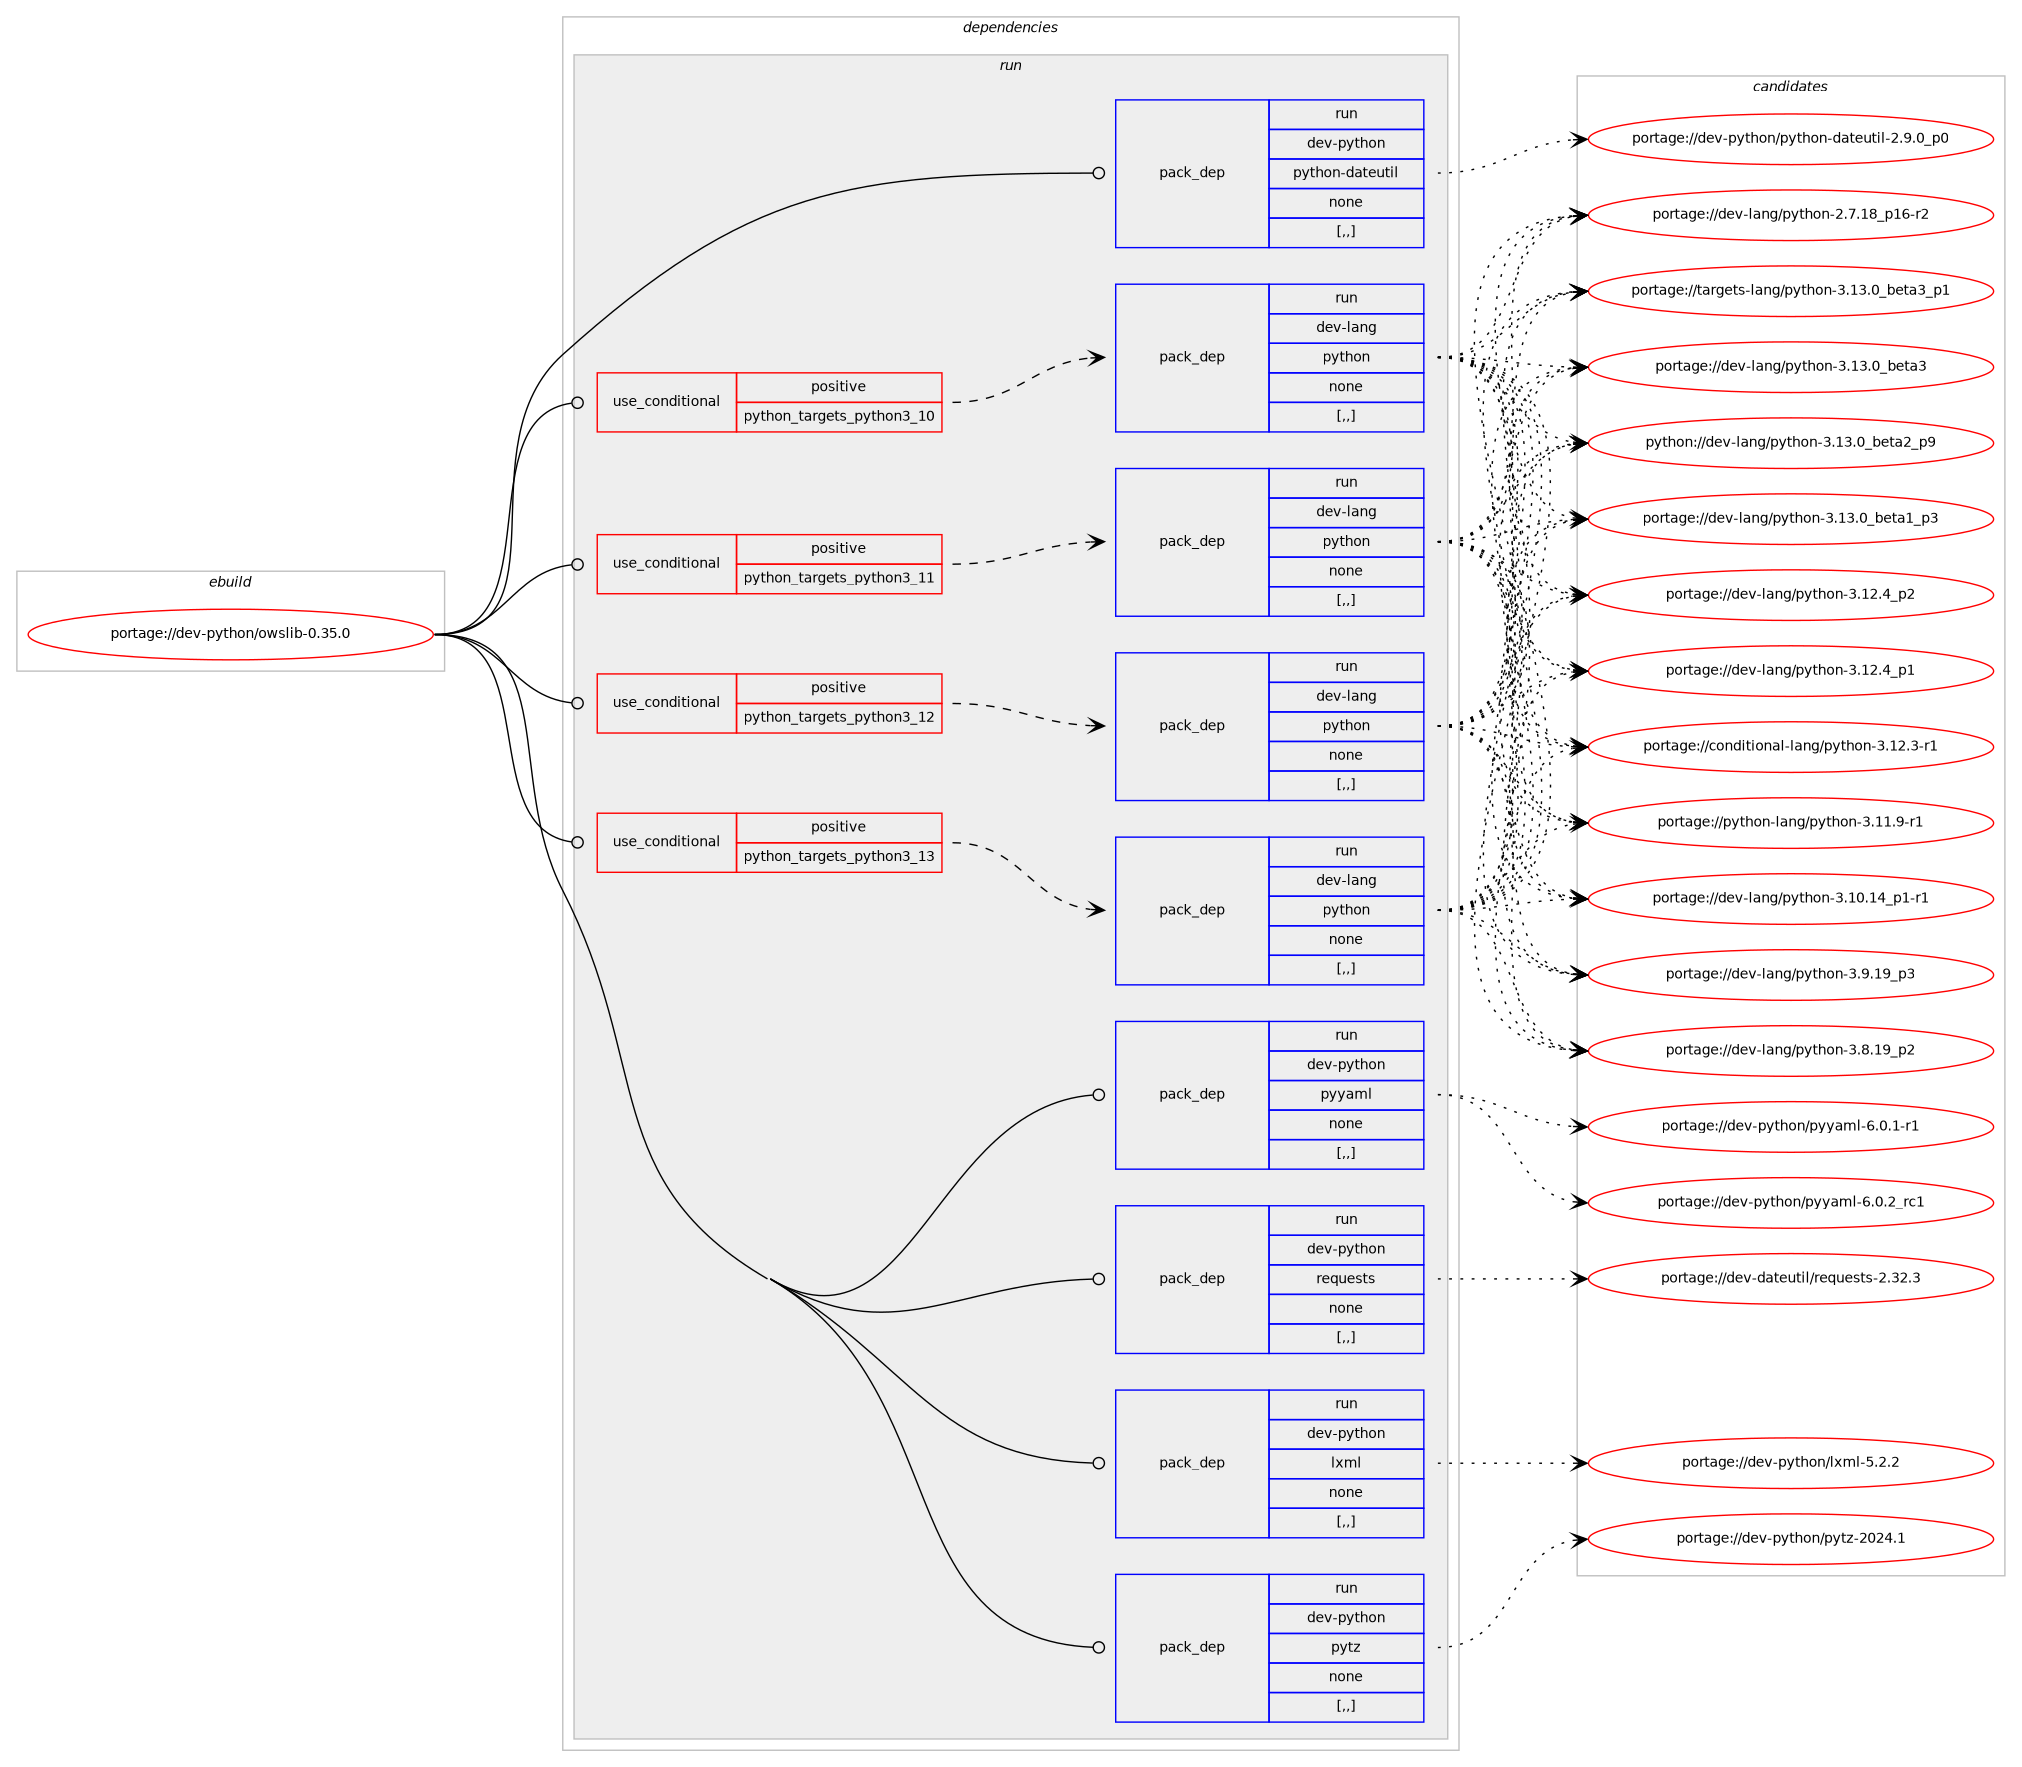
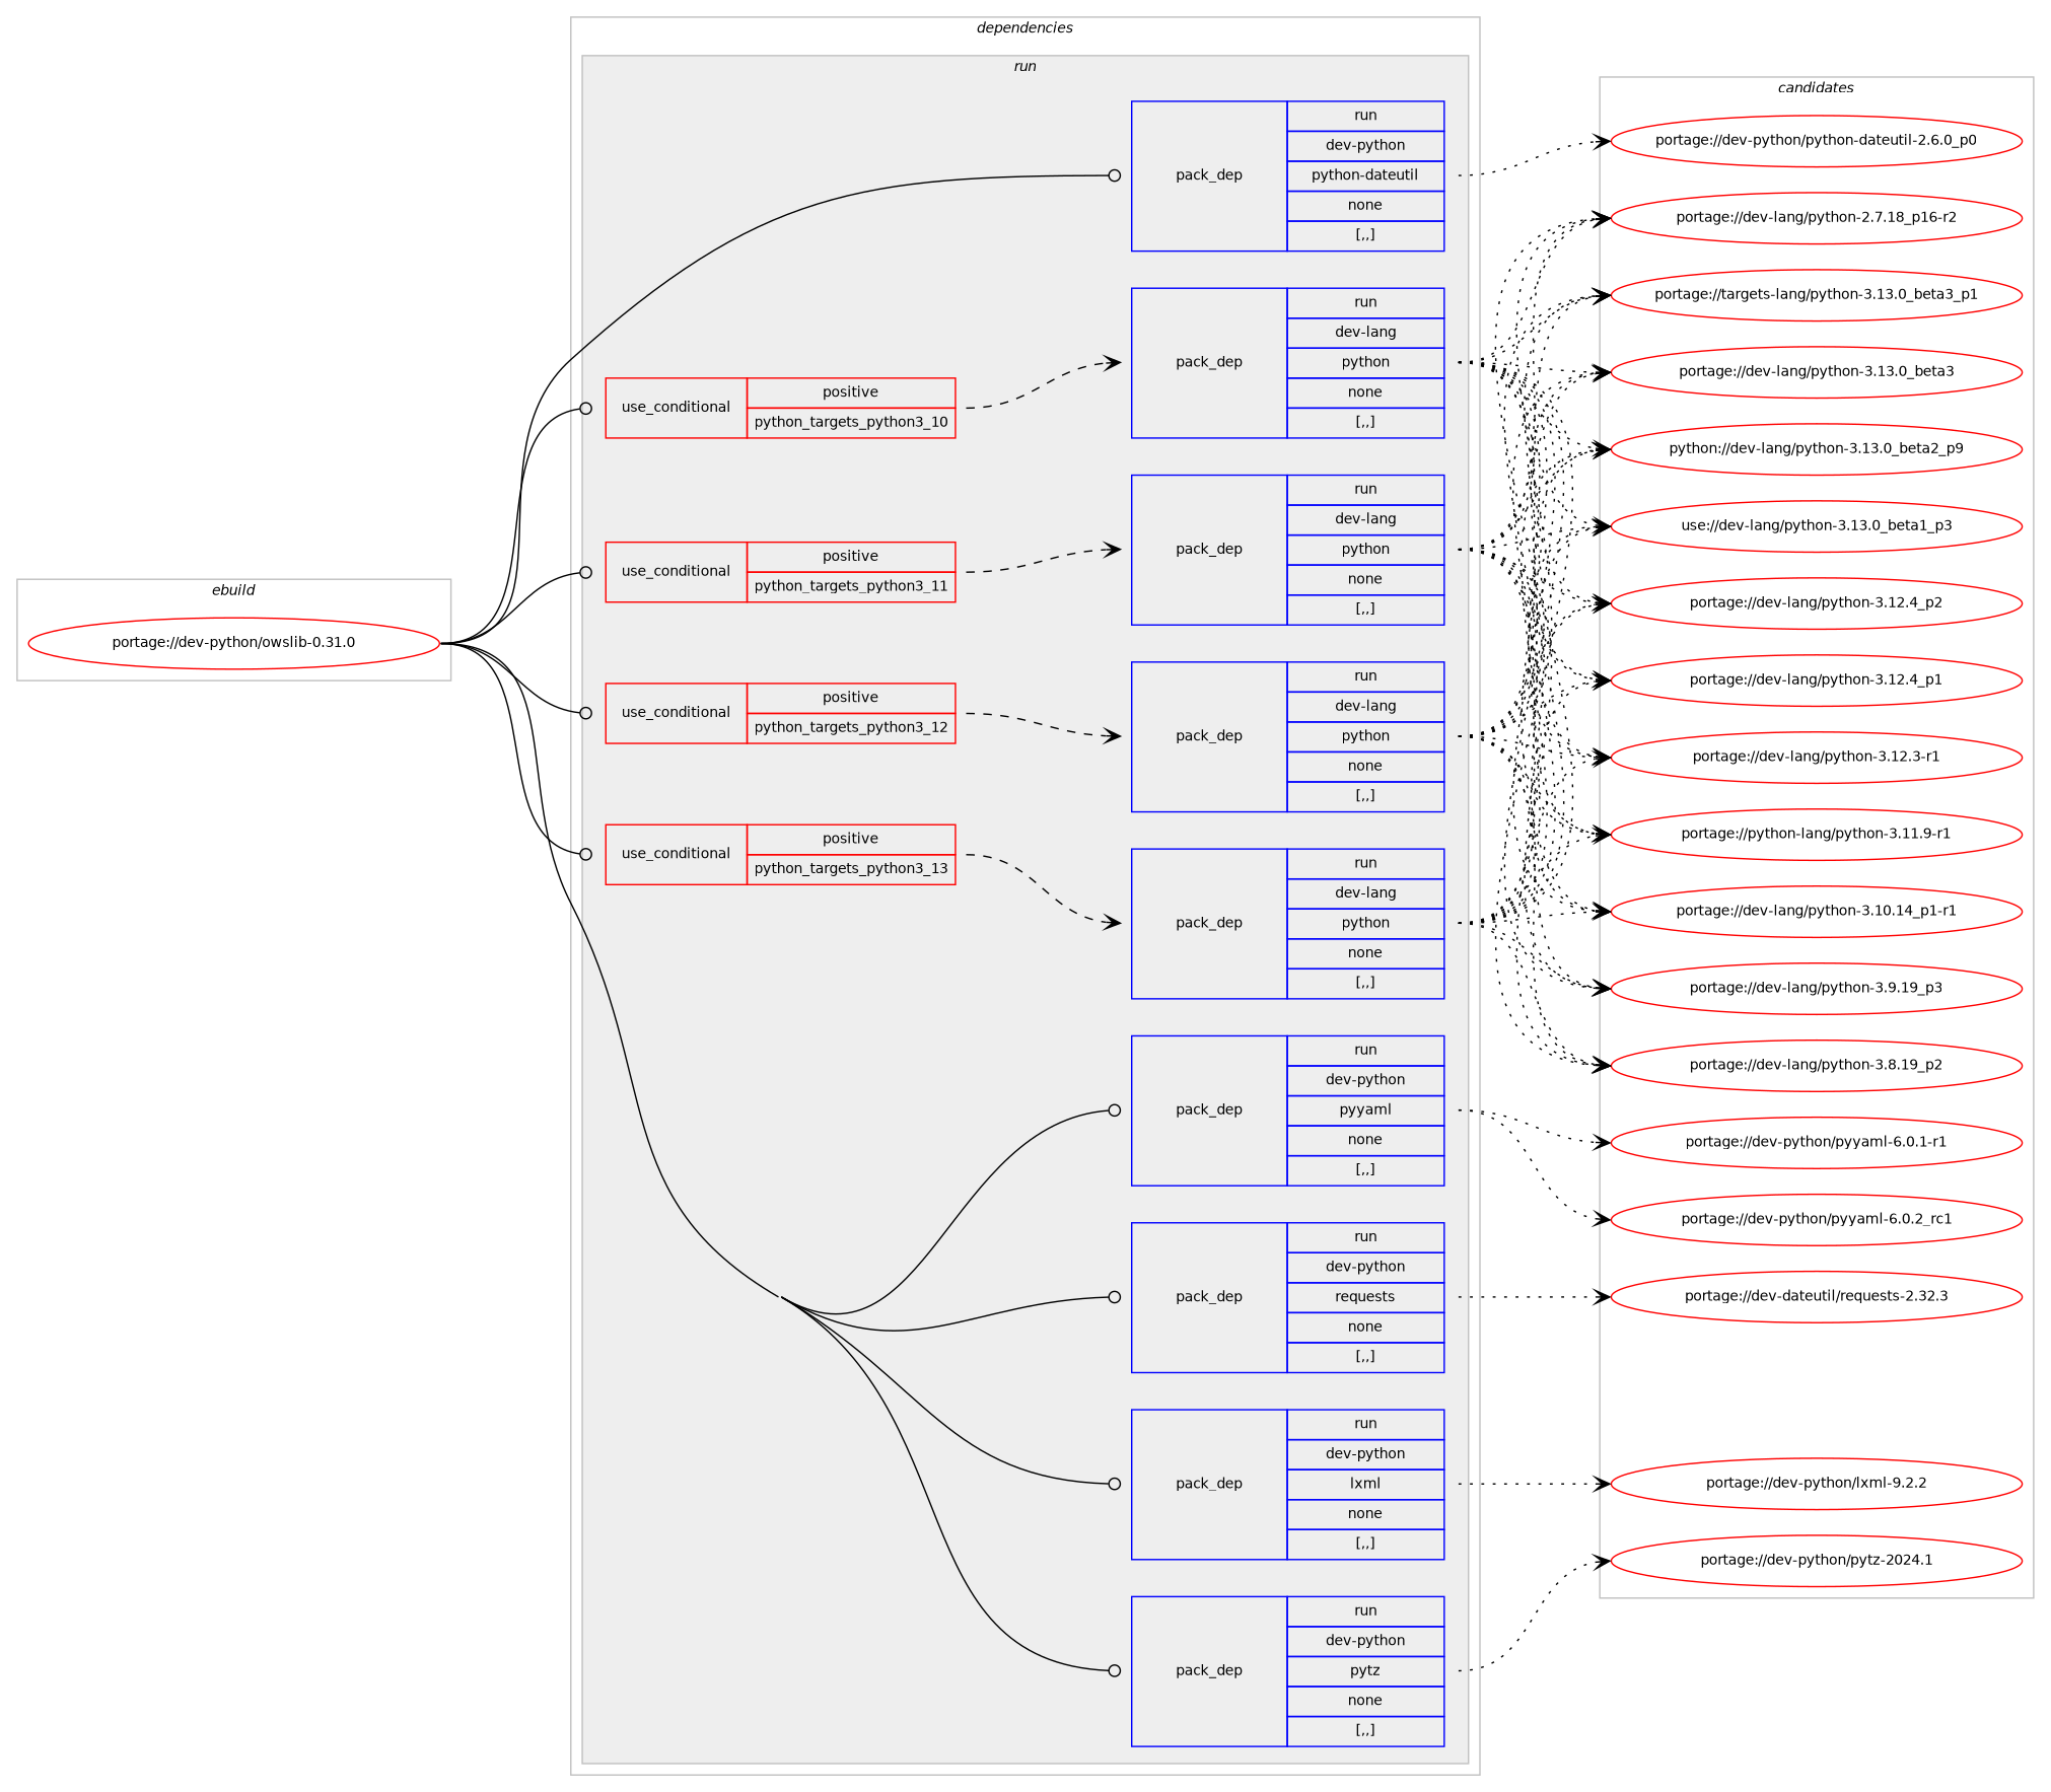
  digraph {
    compound=true
    concentrate=true
    fontname=Helvetica
    fontsize=10
    newrank=true
    rankdir=LR
    ranksep=1.5
    node [color=red fontname=Helvetica fontsize=10]
    edge [arrowhead=vee headport=w style=dotted tailport=e weight=100]
-   n1 [label="portage://dev-python/owslib-0.35.0" width=4]
+   n1 [label="portage://dev-python/owslib-0.31.0" width=4]
    n2 [color=blue label=<<TABLE BORDER="0" CELLBORDER="1" CELLSPACING="0" CELLPADDING="4" WIDTH="220"><TR><TD ROWSPAN="6" CELLPADDING="30">pack_dep</TD></TR><TR><TD WIDTH="110">run</TD></TR><TR><TD>dev-python</TD></TR><TR><TD>python-dateutil</TD></TR><TR><TD>none</TD></TR><TR><TD>[,,]</TD></TR></TABLE>> shape=none]
    n3 [color=blue label=<<TABLE BORDER="0" CELLBORDER="1" CELLSPACING="0" CELLPADDING="4" WIDTH="220"><TR><TD ROWSPAN="6" CELLPADDING="30">pack_dep</TD></TR><TR><TD WIDTH="110">run</TD></TR><TR><TD>dev-lang</TD></TR><TR><TD>python</TD></TR><TR><TD>none</TD></TR><TR><TD>[,,]</TD></TR></TABLE>> shape=none]
    n4 [label=<<TABLE BORDER="0" CELLBORDER="1" CELLSPACING="0" CELLPADDING="4"><TR><TD ROWSPAN="3" CELLPADDING="10">use_conditional</TD></TR><TR><TD>positive</TD></TR><TR><TD>python_targets_python3_10</TD></TR></TABLE>> shape=none]
    n5 [color=blue label=<<TABLE BORDER="0" CELLBORDER="1" CELLSPACING="0" CELLPADDING="4" WIDTH="220"><TR><TD ROWSPAN="6" CELLPADDING="30">pack_dep</TD></TR><TR><TD WIDTH="110">run</TD></TR><TR><TD>dev-lang</TD></TR><TR><TD>python</TD></TR><TR><TD>none</TD></TR><TR><TD>[,,]</TD></TR></TABLE>> shape=none]
    n6 [label=<<TABLE BORDER="0" CELLBORDER="1" CELLSPACING="0" CELLPADDING="4"><TR><TD ROWSPAN="3" CELLPADDING="10">use_conditional</TD></TR><TR><TD>positive</TD></TR><TR><TD>python_targets_python3_11</TD></TR></TABLE>> shape=none]
    n7 [color=blue label=<<TABLE BORDER="0" CELLBORDER="1" CELLSPACING="0" CELLPADDING="4" WIDTH="220"><TR><TD ROWSPAN="6" CELLPADDING="30">pack_dep</TD></TR><TR><TD WIDTH="110">run</TD></TR><TR><TD>dev-lang</TD></TR><TR><TD>python</TD></TR><TR><TD>none</TD></TR><TR><TD>[,,]</TD></TR></TABLE>> shape=none]
    n8 [label=<<TABLE BORDER="0" CELLBORDER="1" CELLSPACING="0" CELLPADDING="4"><TR><TD ROWSPAN="3" CELLPADDING="10">use_conditional</TD></TR><TR><TD>positive</TD></TR><TR><TD>python_targets_python3_12</TD></TR></TABLE>> shape=none]
    n9 [color=blue label=<<TABLE BORDER="0" CELLBORDER="1" CELLSPACING="0" CELLPADDING="4" WIDTH="220"><TR><TD ROWSPAN="6" CELLPADDING="30">pack_dep</TD></TR><TR><TD WIDTH="110">run</TD></TR><TR><TD>dev-lang</TD></TR><TR><TD>python</TD></TR><TR><TD>none</TD></TR><TR><TD>[,,]</TD></TR></TABLE>> shape=none]
    n10 [label=<<TABLE BORDER="0" CELLBORDER="1" CELLSPACING="0" CELLPADDING="4"><TR><TD ROWSPAN="3" CELLPADDING="10">use_conditional</TD></TR><TR><TD>positive</TD></TR><TR><TD>python_targets_python3_13</TD></TR></TABLE>> shape=none]
    n11 [color=blue label=<<TABLE BORDER="0" CELLBORDER="1" CELLSPACING="0" CELLPADDING="4" WIDTH="220"><TR><TD ROWSPAN="6" CELLPADDING="30">pack_dep</TD></TR><TR><TD WIDTH="110">run</TD></TR><TR><TD>dev-python</TD></TR><TR><TD>lxml</TD></TR><TR><TD>none</TD></TR><TR><TD>[,,]</TD></TR></TABLE>> shape=none]
    n12 [color=blue label=<<TABLE BORDER="0" CELLBORDER="1" CELLSPACING="0" CELLPADDING="4" WIDTH="220"><TR><TD ROWSPAN="6" CELLPADDING="30">pack_dep</TD></TR><TR><TD WIDTH="110">run</TD></TR><TR><TD>dev-python</TD></TR><TR><TD>pytz</TD></TR><TR><TD>none</TD></TR><TR><TD>[,,]</TD></TR></TABLE>> shape=none]
    n13 [color=blue label=<<TABLE BORDER="0" CELLBORDER="1" CELLSPACING="0" CELLPADDING="4" WIDTH="220"><TR><TD ROWSPAN="6" CELLPADDING="30">pack_dep</TD></TR><TR><TD WIDTH="110">run</TD></TR><TR><TD>dev-python</TD></TR><TR><TD>pyyaml</TD></TR><TR><TD>none</TD></TR><TR><TD>[,,]</TD></TR></TABLE>> shape=none]
    n14 [color=blue label=<<TABLE BORDER="0" CELLBORDER="1" CELLSPACING="0" CELLPADDING="4" WIDTH="220"><TR><TD ROWSPAN="6" CELLPADDING="30">pack_dep</TD></TR><TR><TD WIDTH="110">run</TD></TR><TR><TD>dev-python</TD></TR><TR><TD>requests</TD></TR><TR><TD>none</TD></TR><TR><TD>[,,]</TD></TR></TABLE>> shape=none]
    n15 [label="portage://targets-lang/python-3.13.0_beta3_p1" width=4]
    n16 [label="portage://dev-lang/python-3.13.0_beta3" width=4]
    n17 [label="python://dev-lang/python-3.13.0_beta2_p9" width=4]
-   n18 [label="portage://dev-lang/python-3.13.0_beta1_p3" width=4]
+   n18 [label="use://dev-lang/python-3.13.0_beta1_p3" width=4]
    n19 [label="portage://dev-lang/python-3.12.4_p2" width=4]
    n20 [label="portage://dev-lang/python-3.12.4_p1" width=4]
-   n21 [label="portage://conditional-lang/python-3.12.3-r1" width=4]
+   n21 [label="portage://dev-lang/python-3.12.3-r1" width=4]
    n22 [label="portage://python-lang/python-3.11.9-r1" width=4]
    n23 [label="portage://dev-lang/python-3.10.14_p1-r1" width=4]
    n24 [label="portage://dev-lang/python-3.9.19_p3" width=4]
    n25 [label="portage://dev-lang/python-3.8.19_p2" width=4]
    n26 [label="portage://dev-lang/python-2.7.18_p16-r2" width=4]
-   n27 [label="portage://dev-python/lxml-5.2.2" width=4]
-   n28 [label="portage://dev-python/python-dateutil-2.9.0_p0" width=4]
+   n27 [label="portage://dev-python/lxml-9.2.2" width=4]
+   n28 [label="portage://dev-python/python-dateutil-2.6.0_p0" width=4]
    n29 [label="portage://dev-python/pytz-2024.1" width=4]
    n30 [label="portage://dev-python/pyyaml-6.0.2_rc1" width=4]
    n31 [label="portage://dev-python/pyyaml-6.0.1-r1" width=4]
    n32 [label="portage://dev-dateutil/requests-2.32.3" width=4]
    subgraph cluster_1 {
      color=gray
      label=<<i>ebuild</i>>
      n1
    }
    subgraph cluster_2 {
      color=gray
      label=<<i>dependencies</i>>
      subgraph cluster_3 {
        color=gray
        fillcolor="#eeeeee"
        label=<<i>compile</i>>
        style=filled
      }
      subgraph cluster_4 {
        color=gray
        fillcolor="#eeeeee"
        label=<<i>compile and run</i>>
        style=filled
      }
      subgraph cluster_5 {
        color=gray
        fillcolor="#eeeeee"
        label=<<i>run</i>>
        style=filled
        subgraph sub_6 {
          color=gray
          fillcolor="#eeeeee"
          label=<<i>run</i>>
          style=filled
          n2
        }
        subgraph sub_7 {
          color=gray
          fillcolor="#eeeeee"
          label=<<i>run</i>>
          style=filled
          n4
          subgraph sub_8 {
            color=gray
            fillcolor="#eeeeee"
            label=<<i>run</i>>
            style=filled
            n3
          }
        }
        subgraph sub_9 {
          color=gray
          fillcolor="#eeeeee"
          label=<<i>run</i>>
          style=filled
          n6
          subgraph sub_10 {
            color=gray
            fillcolor="#eeeeee"
            label=<<i>run</i>>
            style=filled
            n5
          }
        }
        subgraph sub_11 {
          color=gray
          fillcolor="#eeeeee"
          label=<<i>run</i>>
          style=filled
          n8
          subgraph sub_12 {
            color=gray
            fillcolor="#eeeeee"
            label=<<i>run</i>>
            style=filled
            n7
          }
        }
        subgraph sub_13 {
          color=gray
          fillcolor="#eeeeee"
          label=<<i>run</i>>
          style=filled
          n10
          subgraph sub_14 {
            color=gray
            fillcolor="#eeeeee"
            label=<<i>run</i>>
            style=filled
            n9
          }
        }
        subgraph sub_15 {
          color=gray
          fillcolor="#eeeeee"
          label=<<i>run</i>>
          style=filled
          n11
        }
        subgraph sub_16 {
          color=gray
          fillcolor="#eeeeee"
          label=<<i>run</i>>
          style=filled
          n12
        }
        subgraph sub_17 {
          color=gray
          fillcolor="#eeeeee"
          label=<<i>run</i>>
          style=filled
          n13
        }
        subgraph sub_18 {
          color=gray
          fillcolor="#eeeeee"
          label=<<i>run</i>>
          style=filled
          n14
        }
      }
    }
    subgraph cluster_19 {
      color=gray
      label=<<i>candidates</i>>
      rank=same
      subgraph sub_20 {
        color=black
        label=<<i>candidates</i>>
        nodesep=1
        rank=same
        n15
        n16
        n17
        n18
        n19
        n20
        n21
        n22
        n23
        n24
        n25
        n26
      }
      subgraph sub_21 {
        color=black
        label=<<i>candidates</i>>
        nodesep=1
        rank=same
        n15
        n16
        n17
        n18
        n19
        n20
        n21
        n22
        n23
        n24
        n25
        n26
      }
      subgraph sub_22 {
        color=black
        label=<<i>candidates</i>>
        nodesep=1
        rank=same
        n15
        n16
        n17
        n18
        n19
        n20
        n21
        n22
        n23
        n24
        n25
        n26
      }
      subgraph sub_23 {
        color=black
        label=<<i>candidates</i>>
        nodesep=1
        rank=same
        n15
        n16
        n17
        n18
        n19
        n20
        n21
        n22
        n23
        n24
        n25
        n26
      }
      subgraph sub_24 {
        color=black
        label=<<i>candidates</i>>
        nodesep=1
        rank=same
        n27
      }
      subgraph sub_25 {
        color=black
        label=<<i>candidates</i>>
        nodesep=1
        rank=same
        n28
      }
      subgraph sub_26 {
        color=black
        label=<<i>candidates</i>>
        nodesep=1
        rank=same
        n29
      }
      subgraph sub_27 {
        color=black
        label=<<i>candidates</i>>
        nodesep=1
        rank=same
        n30
        n31
      }
      subgraph sub_28 {
        color=black
        label=<<i>candidates</i>>
        nodesep=1
        rank=same
        n32
      }
    }
    n1 -> n2 [arrowhead=odot style=solid weight=20]
    n1 -> n4 [arrowhead=odot style=solid weight=20]
    n1 -> n6 [arrowhead=odot style=solid weight=20]
    n1 -> n8 [arrowhead=odot style=solid weight=20]
    n1 -> n10 [arrowhead=odot style=solid weight=20]
    n1 -> n11 [arrowhead=odot style=solid weight=20]
    n1 -> n12 [arrowhead=odot style=solid weight=20]
    n1 -> n13 [arrowhead=odot style=solid weight=20]
    n1 -> n14 [arrowhead=odot style=solid weight=20]
    n2 -> n28
    n3 -> n15
    n3 -> n16
    n3 -> n17
    n3 -> n18
    n3 -> n19
    n3 -> n20
    n3 -> n21
    n3 -> n22
    n3 -> n23
    n3 -> n24
    n3 -> n25
    n3 -> n26
    n4 -> n3 [style=dashed weight=20]
    n5 -> n15
    n5 -> n16
    n5 -> n17
    n5 -> n18
    n5 -> n19
    n5 -> n20
    n5 -> n21
    n5 -> n22
    n5 -> n23
    n5 -> n24
    n5 -> n25
    n5 -> n26
    n6 -> n5 [style=dashed weight=20]
    n7 -> n15
    n7 -> n16
    n7 -> n17
    n7 -> n18
    n7 -> n19
    n7 -> n20
    n7 -> n21
    n7 -> n22
    n7 -> n23
    n7 -> n24
    n7 -> n25
    n7 -> n26
    n8 -> n7 [style=dashed weight=20]
    n9 -> n15
    n9 -> n16
    n9 -> n17
    n9 -> n18
    n9 -> n19
    n9 -> n20
    n9 -> n21
    n9 -> n22
    n9 -> n23
    n9 -> n24
    n9 -> n25
    n9 -> n26
    n10 -> n9 [style=dashed weight=20]
    n11 -> n27
    n12 -> n29
    n13 -> n30
    n13 -> n31
    n14 -> n32
  }
